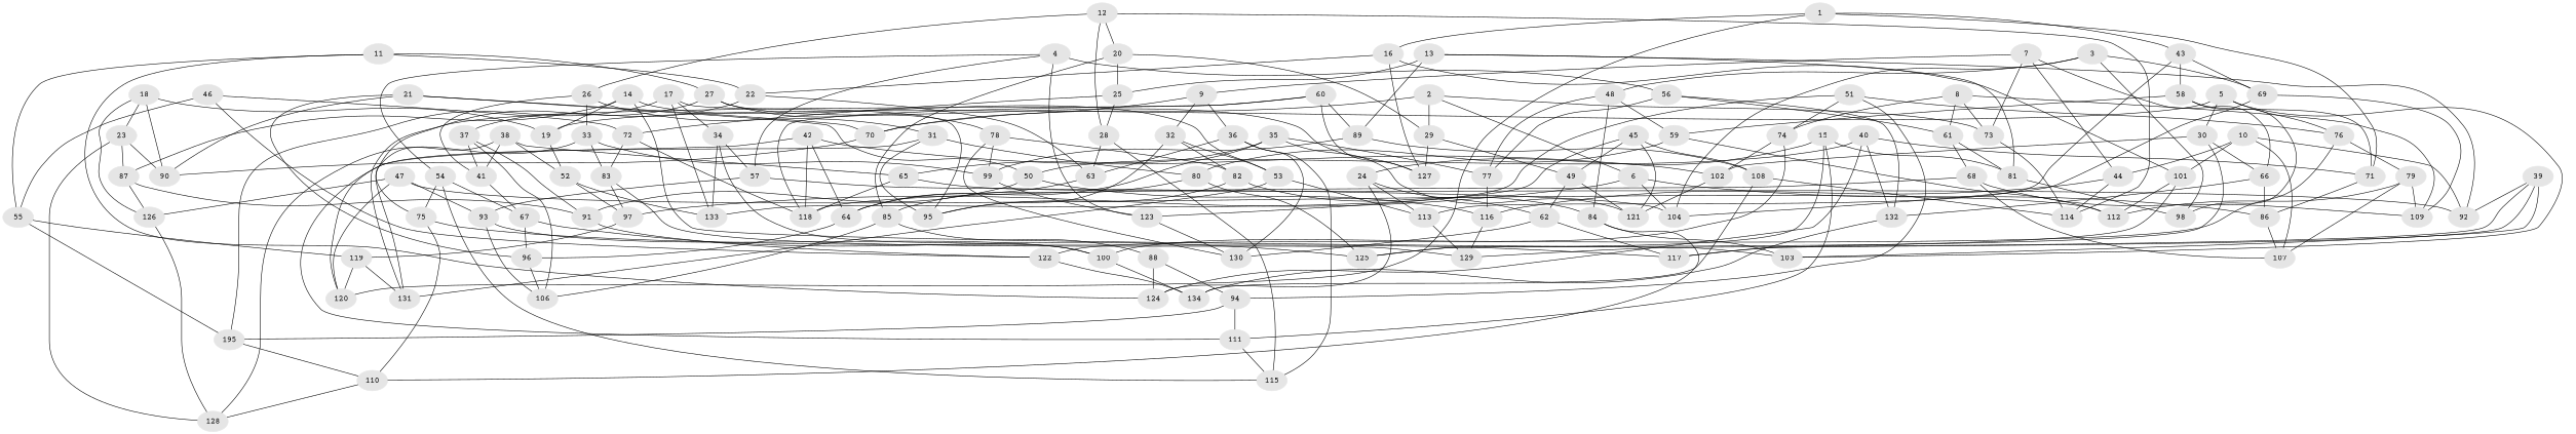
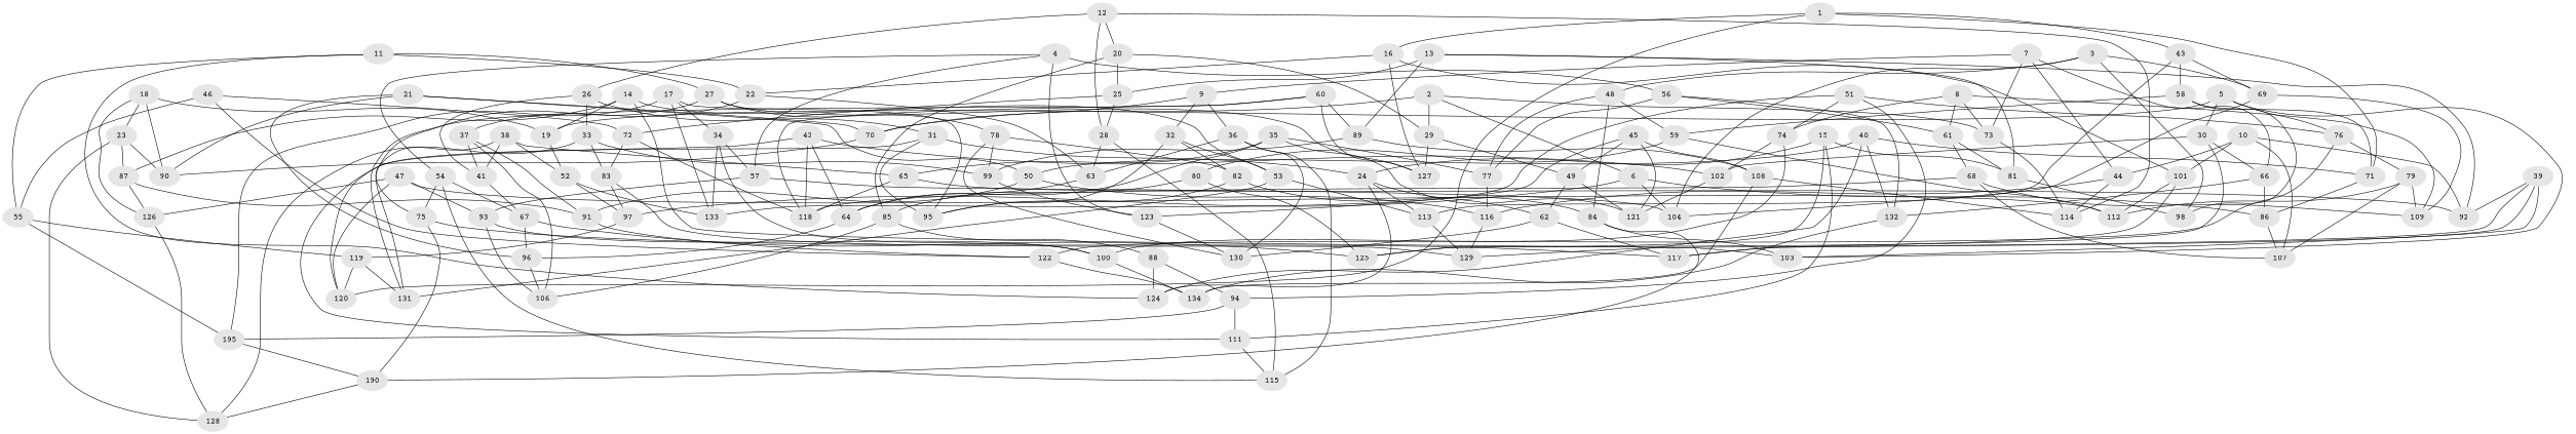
  graph {
    fontname="Courier Prime"
    node [color=gray90 fontname="Courier Prime" style=filled]
    edge [fontname="Courier Prime"]
    1
    16
    43
    71
    120
    101
    22
    127
    69
    113
    58
    86
    2
    6
    29
    70
    73
    104
    97
    49
    90
    114
    3
    48
    98
    77
    59
    84
    109
    4
    54
    56
    57
    123
    75
    115
    67
    61
    132
    93
    130
    5
    19
    30
    76
    103
    52
    66
    125
    102
    122
    79
    107
    119
    7
    9
    44
    32
    36
    116
    8
    74
    81
    68
    100
    53
    95
    82
    63
    10
    92
    117
    112
    11
    27
    55
    124
    37
    78
    n80 [label=195]
    12
    20
    26
    28
    25
    85
    31
    33
    41
    13
    89
    72
    99
    108
    14
    87
    131
    126
    91
    15
    24
    111
    62
    17
    34
    133
-   110
+   110 [label=190]
    18
    23
    128
    106
    88
    21
    50
    96
    64
    129
    83
    118
    80
    121
    134
    35
    65
    38
    39
    40
    42
    45
    46
    47
    51
    94
    60
    1 -- 16
    1 -- 43
    1 -- 71
    1 -- 120
    16 -- 101
    16 -- 22
    16 -- 127
    43 -- 69
    43 -- 113
    43 -- 58
    71 -- 86
    101 -- 117
    101 -- 112
    22 -- 63
    22 -- 37
    69 -- 104
    69 -- 109
    113 -- 129
    58 -- 71
    58 -- 98
    58 -- 59
    86 -- 107
    2 -- 6
    2 -- 29
    2 -- 70
    2 -- 73
    6 -- 86
    6 -- 104
    6 -- 97
    29 -- 127
    29 -- 49
    70 -- 90
    73 -- 114
    97 -- 119
    49 -- 62
    49 -- 121
    3 -- 69
    3 -- 104
    3 -- 48
    3 -- 98
    48 -- 77
    48 -- 59
    48 -- 84
    77 -- 116
    59 -- 112
    59 -- 80
    84 -- 103
    84 -- 110
    4 -- 54
    4 -- 56
    4 -- 57
    4 -- 123
    54 -- 75
    54 -- 115
    54 -- 67
    56 -- 77
    56 -- 61
    56 -- 132
    57 -- 104
    57 -- 93
    123 -- 130
    75 -- 117
    75 -- 110
    67 -- 125
    67 -- 96
    61 -- 81
    61 -- 68
    132 -- 134
    93 -- 100
    93 -- 106
    5 -- 19
    5 -- 30
    5 -- 76
    5 -- 103
    19 -- 52
    30 -- 66
    30 -- 125
    30 -- 102
    76 -- 122
    76 -- 79
    52 -- 97
    52 -- 133
    66 -- 86
    66 -- 132
    102 -- 121
    122 -- 134
    79 -- 109
    79 -- 107
    79 -- 112
    119 -- 120
    119 -- 131
    7 -- 73
    7 -- 66
    7 -- 9
    7 -- 44
    9 -- 70
    9 -- 32
    9 -- 36
    44 -- 114
    44 -- 116
    32 -- 53
    32 -- 95
    32 -- 82
    36 -- 115
    36 -- 130
    36 -- 63
    116 -- 129
    8 -- 73
    8 -- 109
    8 -- 61
    8 -- 74
    74 -- 102
    74 -- 100
    81 -- 98
    68 -- 109
    68 -- 107
    68 -- 118
    100 -- 134
    53 -- 113
    53 -- 131
    82 -- 84
    82 -- 95
    63 -- 64
    10 -- 101
    10 -- 107
    10 -- 44
    10 -- 92
    11 -- 22
    11 -- 27
    11 -- 55
    11 -- 124
    27 -- 127
    27 -- 75
    27 -- 78
    55 -- 119
    55 -- n80
    37 -- 41
    37 -- 91
    37 -- 106
    78 -- 130
    78 -- 82
    78 -- 99
    n80 -- 110
    12 -- 114
    12 -- 20
    12 -- 26
    12 -- 28
    20 -- 29
    20 -- 25
    20 -- 85
    26 -- 31
    26 -- 33
    26 -- 41
    28 -- 115
    28 -- 63
    25 -- 28
    25 -- 72
    85 -- 106
    85 -- 88
    31 -- 95
    31 -- 111
-   31 -- 80
+   31 -- 24
    33 -- 99
    33 -- 128
    33 -- 83
    41 -- 67
    13 -- 81
    13 -- 92
    13 -- 25
    13 -- 89
    89 -- 99
    89 -- 108
    72 -- 83
    72 -- 118
    99 -- 123
    108 -- 114
    108 -- 134
    14 -- 19
    14 -- 103
    14 -- 53
    14 -- 87
    87 -- 126
    87 -- 91
    126 -- 128
    91 -- 122
    15 -- 125
    15 -- 81
    15 -- 24
    15 -- 111
    24 -- 113
    24 -- 124
    24 -- 62
    111 -- 115
    62 -- 130
    62 -- 117
    17 -- 95
    17 -- n80
    17 -- 34
    17 -- 133
    34 -- 57
    34 -- 100
    34 -- 133
    110 -- 128
    18 -- 90
    18 -- 19
    18 -- 126
    18 -- 23
    23 -- 90
    23 -- 87
    23 -- 128
    88 -- 124
    88 -- 94
    21 -- 70
    21 -- 90
    21 -- 50
    21 -- 96
    50 -- 116
    50 -- 91
    96 -- 106
    64 -- 96
    83 -- 97
    83 -- 129
    80 -- 125
    80 -- 85
    35 -- 77
    35 -- 64
    35 -- 121
    35 -- 65
    65 -- 92
    65 -- 118
    38 -- 52
    38 -- 41
    38 -- 131
    38 -- 65
    39 -- 103
    39 -- 92
    39 -- 117
    39 -- 129
    40 -- 71
    40 -- 132
    40 -- 124
    40 -- 50
    42 -- 120
    42 -- 102
    42 -- 64
    42 -- 118
    45 -- 49
    45 -- 123
    45 -- 108
    45 -- 121
    46 -- 122
    46 -- 55
    46 -- 72
    47 -- 120
    47 -- 93
    47 -- 112
    47 -- 126
    51 -- 76
    51 -- 74
    51 -- 133
    51 -- 94
    94 -- n80
    94 -- 111
    60 -- 127
    60 -- 89
    60 -- 131
    60 -- 118
  }
